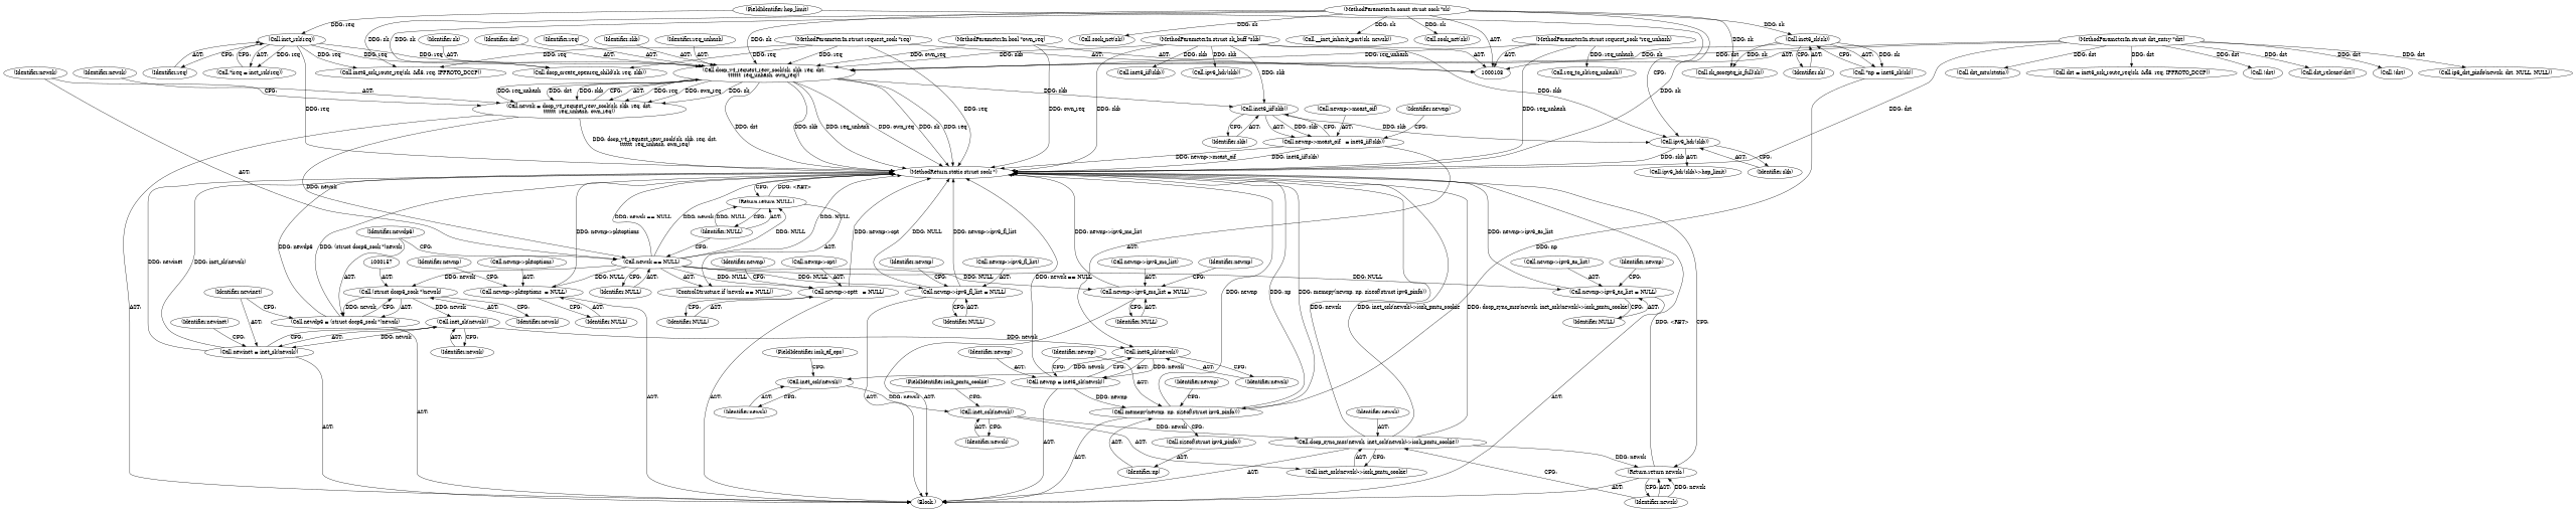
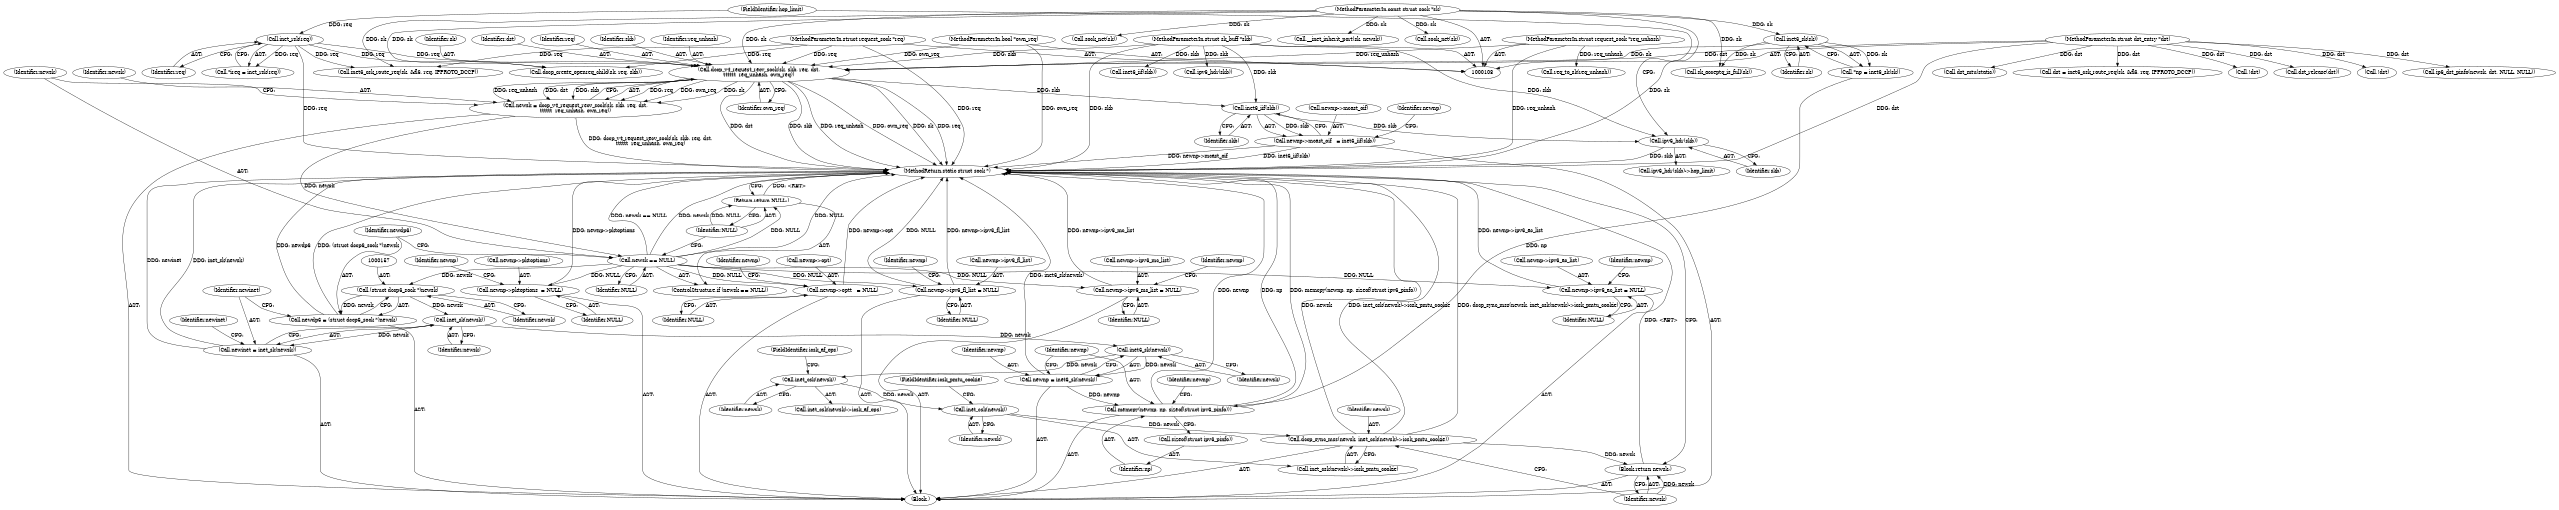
  digraph {
    n1 [label="(Call,dccp_v4_request_recv_sock(sk, skb, req, dst,\n\t\t\t\t\t\t  req_unhash, own_req))"]
    n2 [label="(Call,newsk = dccp_v4_request_recv_sock(sk, skb, req, dst,\n\t\t\t\t\t\t  req_unhash, own_req))"]
    n3 [label="(Call,inet6_iif(skb))"]
+   n4 [label="(Identifier,own_req)"]
    n5 [label="(MethodReturn,static struct sock *)"]
    n6 [label="(Call,newsk == NULL)"]
    n7 [label="(Block,)"]
    n8 [label="(Call,ipv6_hdr(skb))"]
    n9 [label="(Call,newnp->mcast_oif   = inet6_iif(skb))"]
    n10 [label="(Identifier,skb)"]
    n11 [label="(Return,return NULL;)"]
-   n12 [label="(Return,return newsk;)"]
+   n12 [label="(Block,return newsk;)"]
    n13 [label="(Call,inet6_sk(sk))"]
    n14 [label="(Identifier,sk)"]
    n15 [label="(Call,*np = inet6_sk(sk))"]
    n16 [label="(Call,sk_acceptq_is_full(sk))"]
    n17 [label="(Call,memcpy(newnp, np, sizeof(struct ipv6_pinfo)))"]
    n18 [label="(MethodParameterIn,const struct sock *sk)"]
    n19 [label="(Call,inet6_csk_route_req(sk, &fl6, req, IPPROTO_DCCP))"]
    n20 [label="(Call,sock_net(sk))"]
    n21 [label="(Call,dccp_create_openreq_child(sk, req, skb))"]
    n22 [label="(Call,__inet_inherit_port(sk, newsk))"]
    n23 [label="(Call,sock_net(sk))"]
    1000108
    n25 [label="(MethodParameterIn,struct sk_buff *skb)"]
    n26 [label="(Call,inet6_iif(skb))"]
    n27 [label="(Call,ipv6_hdr(skb))"]
    n28 [label="(Identifier,skb)"]
    n29 [label="(Call,ipv6_hdr(skb)->hop_limit)"]
    n30 [label="(Call,inet_rsk(req))"]
    n31 [label="(Call,*ireq = inet_rsk(req))"]
    n32 [label="(Identifier,req)"]
    n33 [label="(MethodParameterIn,struct request_sock *req)"]
    n34 [label="(MethodParameterIn,struct dst_entry *dst)"]
    n35 [label="(Call,dst_mtu(static))"]
    n36 [label="(Call,dst = inet6_csk_route_req(sk, &fl6, req, IPPROTO_DCCP))"]
    n37 [label="(Call,!dst)"]
    n38 [label="(Call,dst_release(dst))"]
    n39 [label="(Call,!dst)"]
    n40 [label="(Call,ip6_dst_pinfo(newsk, dst, NULL, NULL))"]
    n41 [label="(MethodParameterIn,struct request_sock *req_unhash)"]
    n42 [label="(Call,req_to_sk(req_unhash))"]
    n43 [label="(MethodParameterIn,bool *own_req)"]
    n44 [label="(Call,(struct dccp6_sock *)newsk)"]
    n45 [label="(Call,newnp->pktoptions  = NULL)"]
    n46 [label="(Call,newnp->opt\t   = NULL)"]
    n47 [label="(Call,newnp->ipv6_mc_list = NULL)"]
    n48 [label="(Call,newnp->ipv6_ac_list = NULL)"]
    n49 [label="(Call,newnp->ipv6_fl_list = NULL)"]
    n50 [label="(Identifier,NULL)"]
    n51 [label="(ControlStructure,if (newsk == NULL))"]
    n52 [label="(Identifier,NULL)"]
    n53 [label="(Call,newdp6 = (struct dccp6_sock *)newsk)"]
    n54 [label="(Call,inet_sk(newsk))"]
    n55 [label="(Identifier,newsk)"]
    n56 [label="(Identifier,NULL)"]
    n57 [label="(Identifier,NULL)"]
    n58 [label="(Identifier,NULL)"]
    n59 [label="(Identifier,NULL)"]
    n60 [label="(Identifier,NULL)"]
    n61 [label="(Call,newinet = inet_sk(newsk))"]
    n62 [label="(Call,inet6_sk(newsk))"]
    n63 [label="(Identifier,newsk)"]
    n64 [label="(Call,newnp = inet6_sk(newsk))"]
    n65 [label="(Call,inet_csk(newsk))"]
    n66 [label="(Identifier,newsk)"]
    n67 [label="(Call,inet_csk(newsk))"]
    n68 [label="(Identifier,newsk)"]
+   n69 [label="(Call,inet_csk(newsk)->icsk_af_ops)"]
    n70 [label="(Call,sizeof(struct ipv6_pinfo))"]
    n71 [label="(Identifier,np)"]
    n72 [label="(Call,dccp_sync_mss(newsk, inet_csk(newsk)->icsk_pmtu_cookie))"]
    n73 [label="(Call,inet_csk(newsk)->icsk_pmtu_cookie)"]
    n74 [label="(Identifier,newsk)"]
    n75 [label="(Identifier,newsk)"]
    n76 [label="(Identifier,sk)"]
    n77 [label="(Identifier,newnp)"]
    n78 [label="(Identifier,dst)"]
    n79 [label="(FieldIdentifier,icsk_pmtu_cookie)"]
    n80 [label="(Call,newnp->ipv6_ac_list)"]
    n81 [label="(Identifier,newsk)"]
    n82 [label="(Identifier,newdp6)"]
    n83 [label="(Identifier,newnp)"]
    n84 [label="(Identifier,newnp)"]
    n85 [label="(Call,newnp->mcast_oif)"]
    n86 [label="(FieldIdentifier,hop_limit)"]
    n87 [label="(Identifier,newnp)"]
    n88 [label="(Identifier,req)"]
    n89 [label="(Identifier,newsk)"]
    n90 [label="(Call,newnp->ipv6_fl_list)"]
    n91 [label="(Identifier,newnp)"]
    n92 [label="(FieldIdentifier,icsk_af_ops)"]
    n93 [label="(Identifier,newsk)"]
    n94 [label="(Call,newnp->ipv6_mc_list)"]
    n95 [label="(Identifier,newinet)"]
    n96 [label="(Identifier,newinet)"]
    n97 [label="(Identifier,req_unhash)"]
    n98 [label="(Identifier,newnp)"]
    n99 [label="(Identifier,newnp)"]
    n100 [label="(Call,newnp->opt)"]
    n101 [label="(Identifier,newnp)"]
    n102 [label="(Identifier,skb)"]
    n103 [label="(Identifier,newnp)"]
    n104 [label="(Call,newnp->pktoptions)"]
    1000157
    n1 -> n2 [label="AST: "]
    n1 -> n2 [label="DDG: req"]
    n1 -> n2 [label="DDG: own_req"]
    n1 -> n2 [label="DDG: sk"]
    n1 -> n2 [label="DDG: req_unhash"]
    n1 -> n2 [label="DDG: dst"]
    n1 -> n2 [label="DDG: skb"]
    n1 -> n3 [label="DDG: skb"]
+   n1 -> n4 [label="CFG: "]
    n1 -> n5 [label="DDG: sk"]
    n1 -> n5 [label="DDG: req"]
    n1 -> n5 [label="DDG: dst"]
    n1 -> n5 [label="DDG: skb"]
    n1 -> n5 [label="DDG: req_unhash"]
    n1 -> n5 [label="DDG: own_req"]
    n2 -> n1 [label="CFG: "]
    n2 -> n5 [label="DDG: dccp_v4_request_recv_sock(sk, skb, req, dst,\n\t\t\t\t\t\t  req_unhash, own_req)"]
    n2 -> n6 [label="DDG: newsk"]
    n2 -> n7 [label="AST: "]
    n3 -> n8 [label="DDG: skb"]
    n3 -> n9 [label="AST: "]
    n3 -> n9 [label="DDG: skb"]
    n3 -> n10 [label="CFG: "]
+   n4 -> n1 [label="AST: "]
    n5 -> n11 [label="CFG: "]
    n5 -> n12 [label="CFG: "]
    n6 -> n5 [label="DDG: NULL"]
    n6 -> n5 [label="DDG: newsk == NULL"]
    n6 -> n5 [label="DDG: newsk"]
    n6 -> n11 [label="DDG: NULL"]
    n6 -> n44 [label="DDG: newsk"]
    n6 -> n45 [label="DDG: NULL"]
    n6 -> n46 [label="DDG: NULL"]
    n6 -> n47 [label="DDG: NULL"]
    n6 -> n48 [label="DDG: NULL"]
    n6 -> n49 [label="DDG: NULL"]
    n6 -> n50 [label="CFG: "]
    n6 -> n51 [label="AST: "]
    n8 -> n5 [label="DDG: skb"]
    n8 -> n28 [label="CFG: "]
    n8 -> n29 [label="AST: "]
    n9 -> n3 [label="CFG: "]
    n9 -> n5 [label="DDG: newnp->mcast_oif"]
    n9 -> n5 [label="DDG: inet6_iif(skb)"]
-   n9 -> n62 [label="AST: "]
+   n9 -> n7 [label="AST: "]
    n10 -> n3 [label="AST: "]
    n11 -> n5 [label="DDG: <RET>"]
    n11 -> n51 [label="AST: "]
    n11 -> n52 [label="CFG: "]
    n12 -> n5 [label="DDG: <RET>"]
    n12 -> n7 [label="AST: "]
    n12 -> n75 [label="CFG: "]
    n13 -> n1 [label="DDG: sk"]
    n13 -> n14 [label="CFG: "]
    n13 -> n15 [label="AST: "]
    n13 -> n15 [label="DDG: sk"]
    n13 -> n16 [label="DDG: sk"]
    n14 -> n13 [label="AST: "]
    n15 -> n13 [label="CFG: "]
    n15 -> n17 [label="DDG: np"]
    n17 -> n5 [label="DDG: newnp"]
    n17 -> n5 [label="DDG: np"]
    n17 -> n5 [label="DDG: memcpy(newnp, np, sizeof(struct ipv6_pinfo))"]
    n17 -> n7 [label="AST: "]
    n17 -> n70 [label="CFG: "]
    n18 -> n1 [label="DDG: sk"]
    n18 -> n5 [label="DDG: sk"]
    n18 -> n13 [label="DDG: sk"]
    n18 -> n16 [label="DDG: sk"]
    n18 -> n19 [label="DDG: sk"]
    n18 -> n20 [label="DDG: sk"]
    n18 -> n21 [label="DDG: sk"]
    n18 -> n22 [label="DDG: sk"]
    n18 -> n23 [label="DDG: sk"]
    n18 -> 1000108 [label="AST: "]
    n25 -> n1 [label="DDG: skb"]
    n25 -> n3 [label="DDG: skb"]
    n25 -> n5 [label="DDG: skb"]
    n25 -> n8 [label="DDG: skb"]
    n25 -> 1000108 [label="AST: "]
    n25 -> n26 [label="DDG: skb"]
    n25 -> n27 [label="DDG: skb"]
    n28 -> n8 [label="AST: "]
    n30 -> n1 [label="DDG: req"]
    n30 -> n5 [label="DDG: req"]
    n30 -> n19 [label="DDG: req"]
    n30 -> n21 [label="DDG: req"]
    n30 -> n31 [label="AST: "]
    n30 -> n31 [label="DDG: req"]
    n30 -> n32 [label="CFG: "]
    n31 -> n30 [label="CFG: "]
    n32 -> n30 [label="AST: "]
    n33 -> n1 [label="DDG: req"]
    n33 -> n5 [label="DDG: req"]
    n33 -> n19 [label="DDG: req"]
    n33 -> n21 [label="DDG: req"]
    n33 -> 1000108 [label="AST: "]
    n34 -> n1 [label="DDG: dst"]
    n34 -> n5 [label="DDG: dst"]
    n34 -> 1000108 [label="AST: "]
    n34 -> n35 [label="DDG: dst"]
    n34 -> n36 [label="DDG: dst"]
    n34 -> n37 [label="DDG: dst"]
    n34 -> n38 [label="DDG: dst"]
    n34 -> n39 [label="DDG: dst"]
    n34 -> n40 [label="DDG: dst"]
    n41 -> n1 [label="DDG: req_unhash"]
    n41 -> n5 [label="DDG: req_unhash"]
    n41 -> 1000108 [label="AST: "]
    n41 -> n42 [label="DDG: req_unhash"]
    n43 -> n1 [label="DDG: own_req"]
    n43 -> n5 [label="DDG: own_req"]
    n43 -> 1000108 [label="AST: "]
    n44 -> n53 [label="AST: "]
    n44 -> n53 [label="DDG: newsk"]
    n44 -> n54 [label="DDG: newsk"]
    n44 -> n55 [label="CFG: "]
    n45 -> n5 [label="DDG: newnp->pktoptions"]
    n45 -> n7 [label="AST: "]
    n45 -> n56 [label="CFG: "]
    n46 -> n5 [label="DDG: newnp->opt"]
    n46 -> n7 [label="AST: "]
    n46 -> n57 [label="CFG: "]
    n47 -> n5 [label="DDG: newnp->ipv6_mc_list"]
    n47 -> n7 [label="AST: "]
    n47 -> n58 [label="CFG: "]
    n48 -> n5 [label="DDG: newnp->ipv6_ac_list"]
    n48 -> n7 [label="AST: "]
    n48 -> n59 [label="CFG: "]
    n49 -> n5 [label="DDG: NULL"]
    n49 -> n5 [label="DDG: newnp->ipv6_fl_list"]
    n49 -> n7 [label="AST: "]
    n49 -> n60 [label="CFG: "]
    n50 -> n6 [label="AST: "]
    n52 -> n6 [label="CFG: "]
    n52 -> n11 [label="AST: "]
    n52 -> n11 [label="DDG: NULL"]
    n53 -> n5 [label="DDG: newdp6"]
    n53 -> n5 [label="DDG: (struct dccp6_sock *)newsk"]
    n53 -> n7 [label="AST: "]
    n53 -> n44 [label="CFG: "]
    n54 -> n61 [label="AST: "]
    n54 -> n61 [label="DDG: newsk"]
    n54 -> n62 [label="DDG: newsk"]
    n54 -> n63 [label="CFG: "]
    n55 -> n44 [label="AST: "]
    n56 -> n45 [label="AST: "]
    n57 -> n46 [label="AST: "]
    n58 -> n47 [label="AST: "]
    n59 -> n48 [label="AST: "]
    n60 -> n49 [label="AST: "]
    n61 -> n5 [label="DDG: newinet"]
    n61 -> n5 [label="DDG: inet_sk(newsk)"]
    n61 -> n7 [label="AST: "]
    n61 -> n54 [label="CFG: "]
    n62 -> n64 [label="AST: "]
    n62 -> n64 [label="DDG: newsk"]
    n62 -> n65 [label="DDG: newsk"]
    n62 -> n66 [label="CFG: "]
    n63 -> n54 [label="AST: "]
-   n64 -> n5 [label="DDG: newsk == NULL"]
+   n64 -> n5 [label="DDG: inet6_sk(newsk)"]
    n64 -> n7 [label="AST: "]
    n64 -> n17 [label="DDG: newnp"]
    n64 -> n62 [label="CFG: "]
    n65 -> n67 [label="DDG: newsk"]
    n65 -> n68 [label="CFG: "]
+   n65 -> n69 [label="AST: "]
    n66 -> n62 [label="AST: "]
    n67 -> n72 [label="DDG: newsk"]
    n67 -> n73 [label="AST: "]
    n67 -> n74 [label="CFG: "]
    n68 -> n65 [label="AST: "]
    n70 -> n71 [label="AST: "]
    n71 -> n17 [label="AST: "]
    n72 -> n5 [label="DDG: newsk"]
    n72 -> n5 [label="DDG: inet_csk(newsk)->icsk_pmtu_cookie"]
    n72 -> n5 [label="DDG: dccp_sync_mss(newsk, inet_csk(newsk)->icsk_pmtu_cookie)"]
    n72 -> n7 [label="AST: "]
    n72 -> n12 [label="DDG: newsk"]
    n72 -> n73 [label="CFG: "]
    n73 -> n72 [label="AST: "]
    n74 -> n67 [label="AST: "]
    n75 -> n12 [label="AST: "]
    n75 -> n12 [label="DDG: newsk"]
    n75 -> n72 [label="CFG: "]
    n76 -> n1 [label="AST: "]
    n77 -> n9 [label="CFG: "]
    n78 -> n1 [label="AST: "]
    n79 -> n67 [label="CFG: "]
    n80 -> n48 [label="AST: "]
    n81 -> n2 [label="AST: "]
    n82 -> n6 [label="CFG: "]
    n82 -> n53 [label="AST: "]
    n83 -> n17 [label="AST: "]
    n83 -> n64 [label="CFG: "]
    n84 -> n45 [label="CFG: "]
    n85 -> n9 [label="AST: "]
    n86 -> n8 [label="CFG: "]
    n86 -> n30 [label="DDG: req"]
    n87 -> n48 [label="CFG: "]
    n88 -> n1 [label="AST: "]
    n89 -> n2 [label="CFG: "]
    n89 -> n6 [label="AST: "]
    n90 -> n49 [label="AST: "]
    n91 -> n49 [label="CFG: "]
    n92 -> n65 [label="CFG: "]
    n93 -> n72 [label="AST: "]
    n94 -> n47 [label="AST: "]
    n95 -> n53 [label="CFG: "]
    n95 -> n61 [label="AST: "]
    n96 -> n61 [label="CFG: "]
    n97 -> n1 [label="AST: "]
    n98 -> n17 [label="CFG: "]
    n99 -> n46 [label="CFG: "]
    n100 -> n46 [label="AST: "]
    n101 -> n47 [label="CFG: "]
    n102 -> n1 [label="AST: "]
    n103 -> n64 [label="AST: "]
    n104 -> n45 [label="AST: "]
    1000157 -> n44 [label="AST: "]
  }
